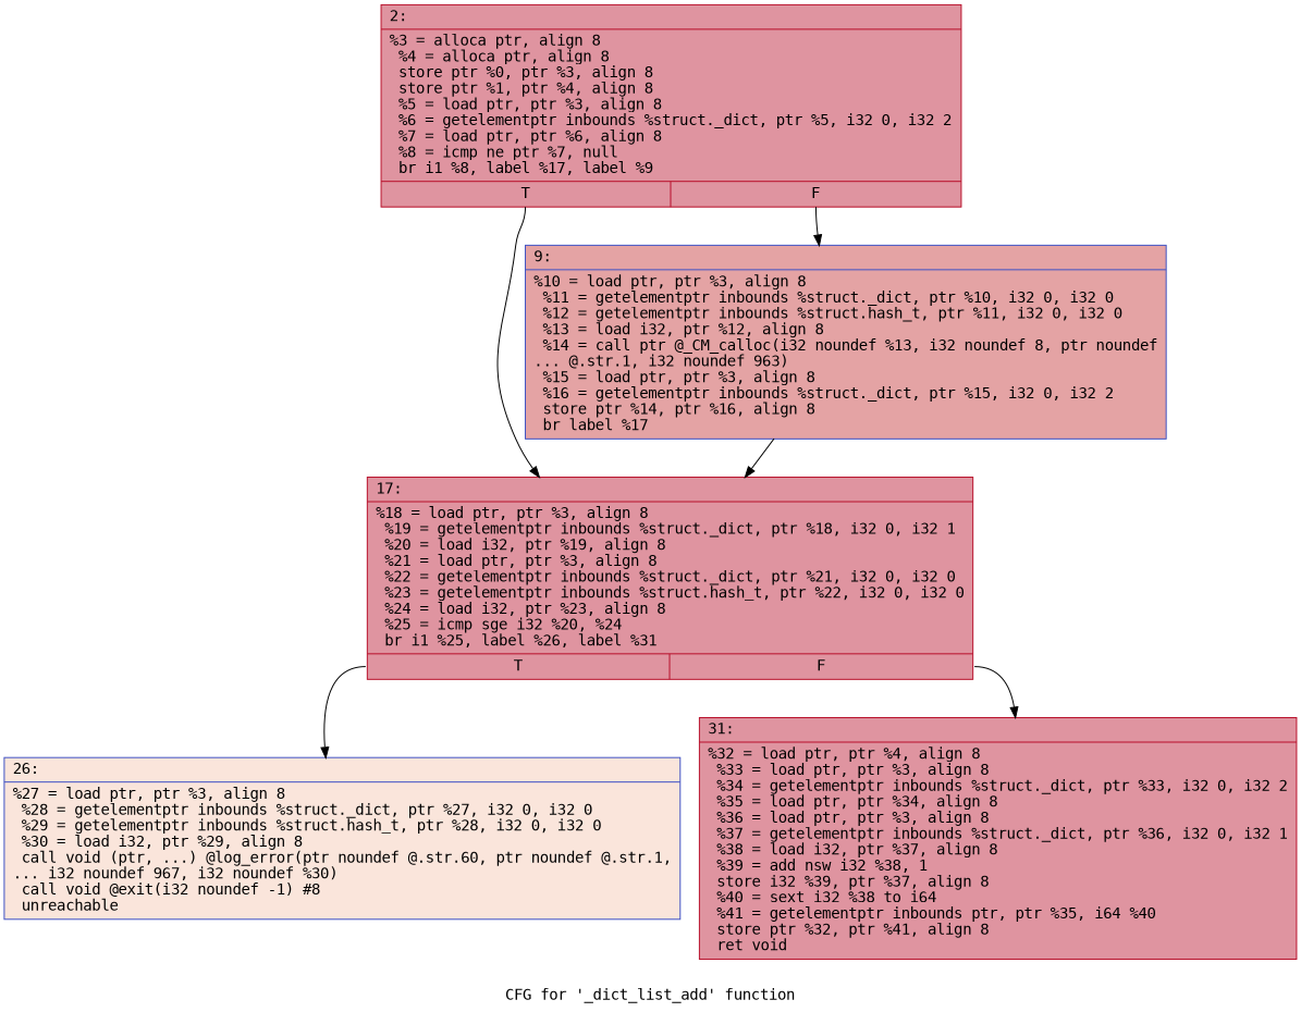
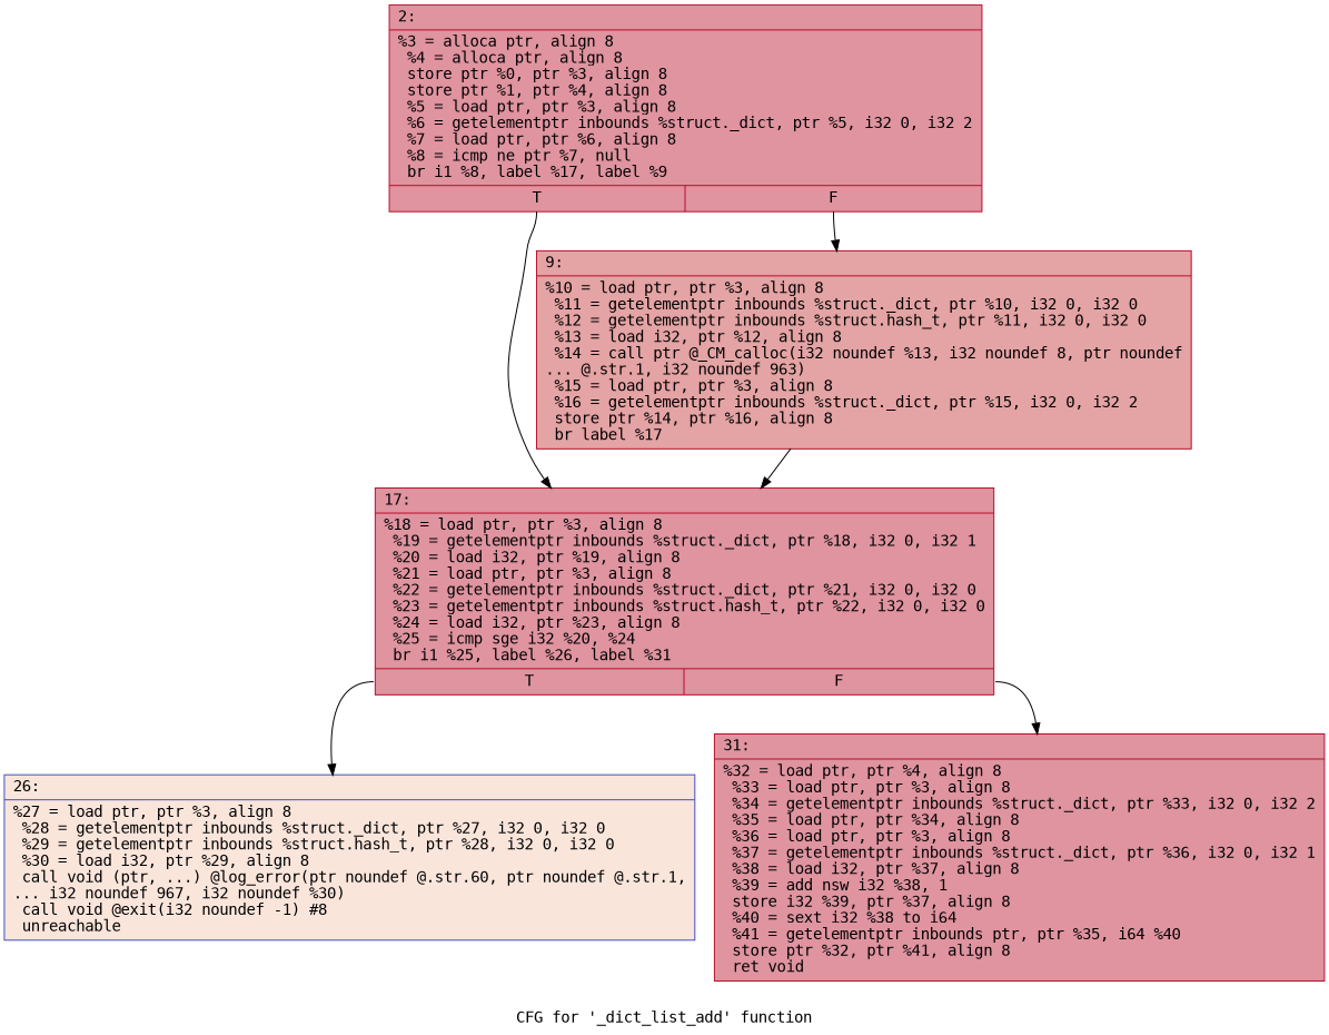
  digraph {
    label="CFG for '_dict_list_add' function"
    fontname="DejaVu Sans Mono"
    node [color="#b70d28ff" fillcolor="#b70d2870" fontname="DejaVu Sans Mono" shape=record style=filled]
    edge [tailport=s0 fontname="DejaVu Sans Mono"]
    n1 [label="{2:\l|  %3 = alloca ptr, align 8\l  %4 = alloca ptr, align 8\l  store ptr %0, ptr %3, align 8\l  store ptr %1, ptr %4, align 8\l  %5 = load ptr, ptr %3, align 8\l  %6 = getelementptr inbounds %struct._dict, ptr %5, i32 0, i32 2\l  %7 = load ptr, ptr %6, align 8\l  %8 = icmp ne ptr %7, null\l  br i1 %8, label %17, label %9\l|{<s0>T|<s1>F}}"]
    n2 [label="{17:\l|  %18 = load ptr, ptr %3, align 8\l  %19 = getelementptr inbounds %struct._dict, ptr %18, i32 0, i32 1\l  %20 = load i32, ptr %19, align 8\l  %21 = load ptr, ptr %3, align 8\l  %22 = getelementptr inbounds %struct._dict, ptr %21, i32 0, i32 0\l  %23 = getelementptr inbounds %struct.hash_t, ptr %22, i32 0, i32 0\l  %24 = load i32, ptr %23, align 8\l  %25 = icmp sge i32 %20, %24\l  br i1 %25, label %26, label %31\l|{<s0>T|<s1>F}}"]
-   n3 [color="#3d50c3ff" fillcolor="#c32e3170" label="{9:\l|  %10 = load ptr, ptr %3, align 8\l  %11 = getelementptr inbounds %struct._dict, ptr %10, i32 0, i32 0\l  %12 = getelementptr inbounds %struct.hash_t, ptr %11, i32 0, i32 0\l  %13 = load i32, ptr %12, align 8\l  %14 = call ptr @_CM_calloc(i32 noundef %13, i32 noundef 8, ptr noundef\l... @.str.1, i32 noundef 963)\l  %15 = load ptr, ptr %3, align 8\l  %16 = getelementptr inbounds %struct._dict, ptr %15, i32 0, i32 2\l  store ptr %14, ptr %16, align 8\l  br label %17\l}"]
+   n3 [fillcolor="#c32e3170" label="{9:\l|  %10 = load ptr, ptr %3, align 8\l  %11 = getelementptr inbounds %struct._dict, ptr %10, i32 0, i32 0\l  %12 = getelementptr inbounds %struct.hash_t, ptr %11, i32 0, i32 0\l  %13 = load i32, ptr %12, align 8\l  %14 = call ptr @_CM_calloc(i32 noundef %13, i32 noundef 8, ptr noundef\l... @.str.1, i32 noundef 963)\l  %15 = load ptr, ptr %3, align 8\l  %16 = getelementptr inbounds %struct._dict, ptr %15, i32 0, i32 2\l  store ptr %14, ptr %16, align 8\l  br label %17\l}"]
    n4 [color="#3d50c3ff" fillcolor="#f4c5ad70" label="{26:\l|  %27 = load ptr, ptr %3, align 8\l  %28 = getelementptr inbounds %struct._dict, ptr %27, i32 0, i32 0\l  %29 = getelementptr inbounds %struct.hash_t, ptr %28, i32 0, i32 0\l  %30 = load i32, ptr %29, align 8\l  call void (ptr, ...) @log_error(ptr noundef @.str.60, ptr noundef @.str.1,\l... i32 noundef 967, i32 noundef %30)\l  call void @exit(i32 noundef -1) #8\l  unreachable\l}"]
    n5 [label="{31:\l|  %32 = load ptr, ptr %4, align 8\l  %33 = load ptr, ptr %3, align 8\l  %34 = getelementptr inbounds %struct._dict, ptr %33, i32 0, i32 2\l  %35 = load ptr, ptr %34, align 8\l  %36 = load ptr, ptr %3, align 8\l  %37 = getelementptr inbounds %struct._dict, ptr %36, i32 0, i32 1\l  %38 = load i32, ptr %37, align 8\l  %39 = add nsw i32 %38, 1\l  store i32 %39, ptr %37, align 8\l  %40 = sext i32 %38 to i64\l  %41 = getelementptr inbounds ptr, ptr %35, i64 %40\l  store ptr %32, ptr %41, align 8\l  ret void\l}"]
    n1 -> n2
    n1 -> n3 [tailport=s1]
    n2 -> n4
    n2 -> n5 [tailport=s1]
    n3 -> n2 [tailport=""]
  }
